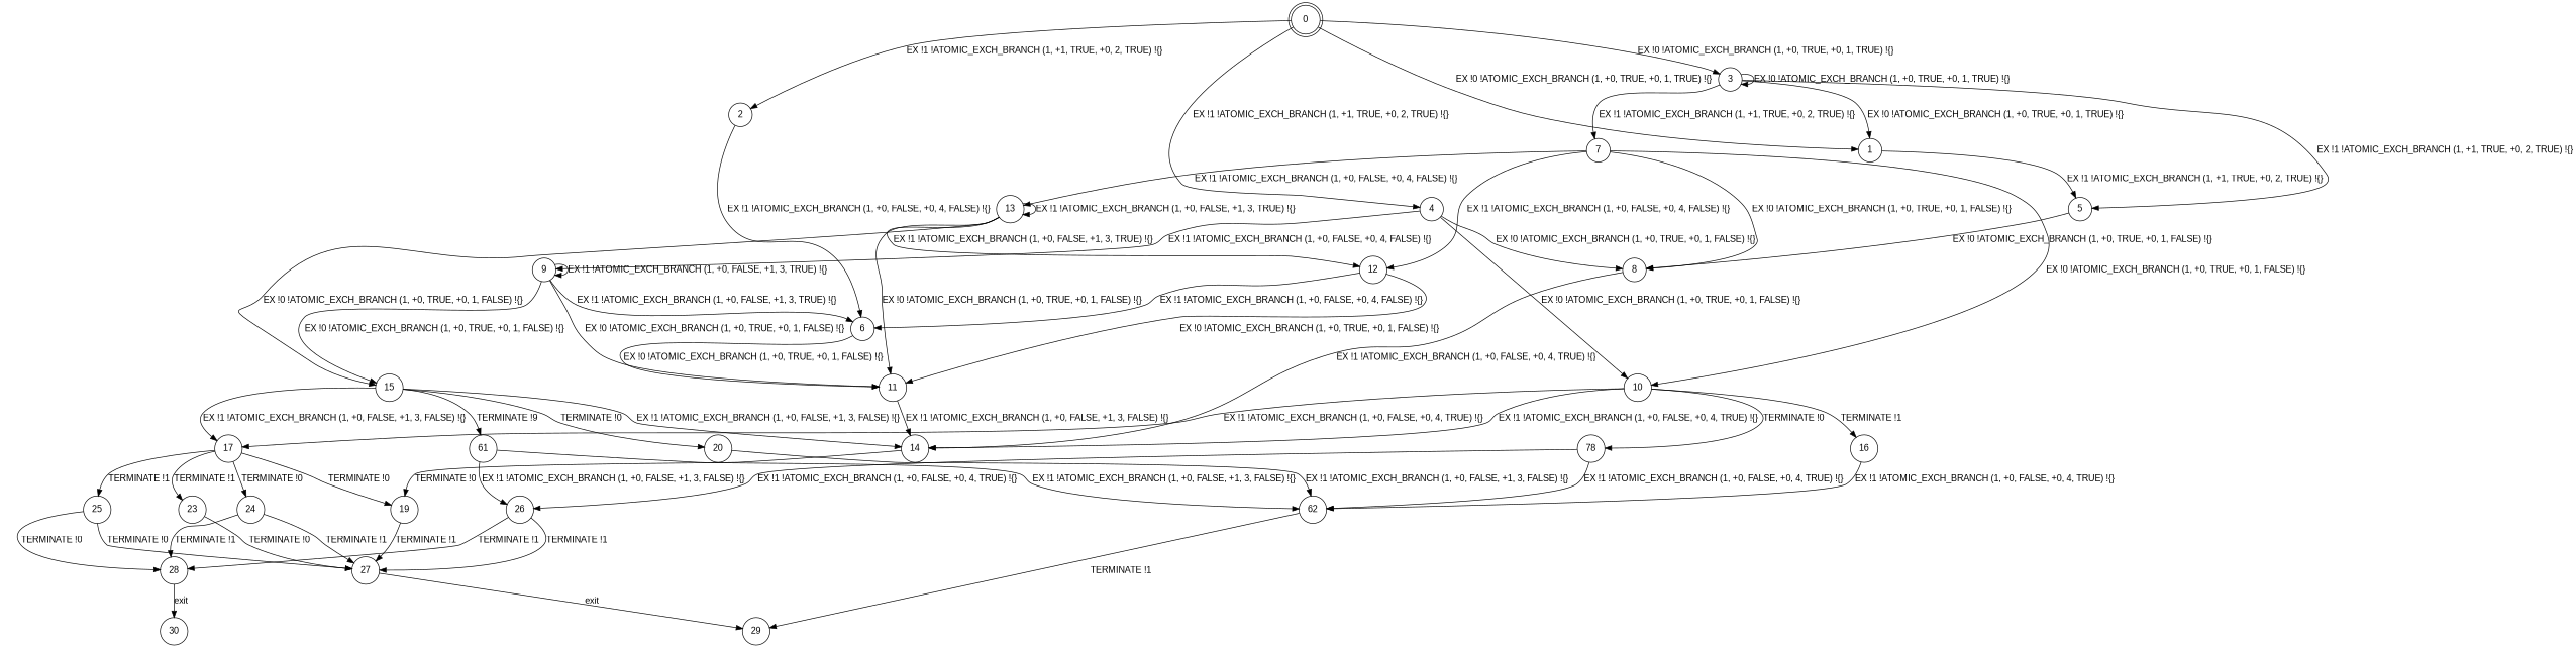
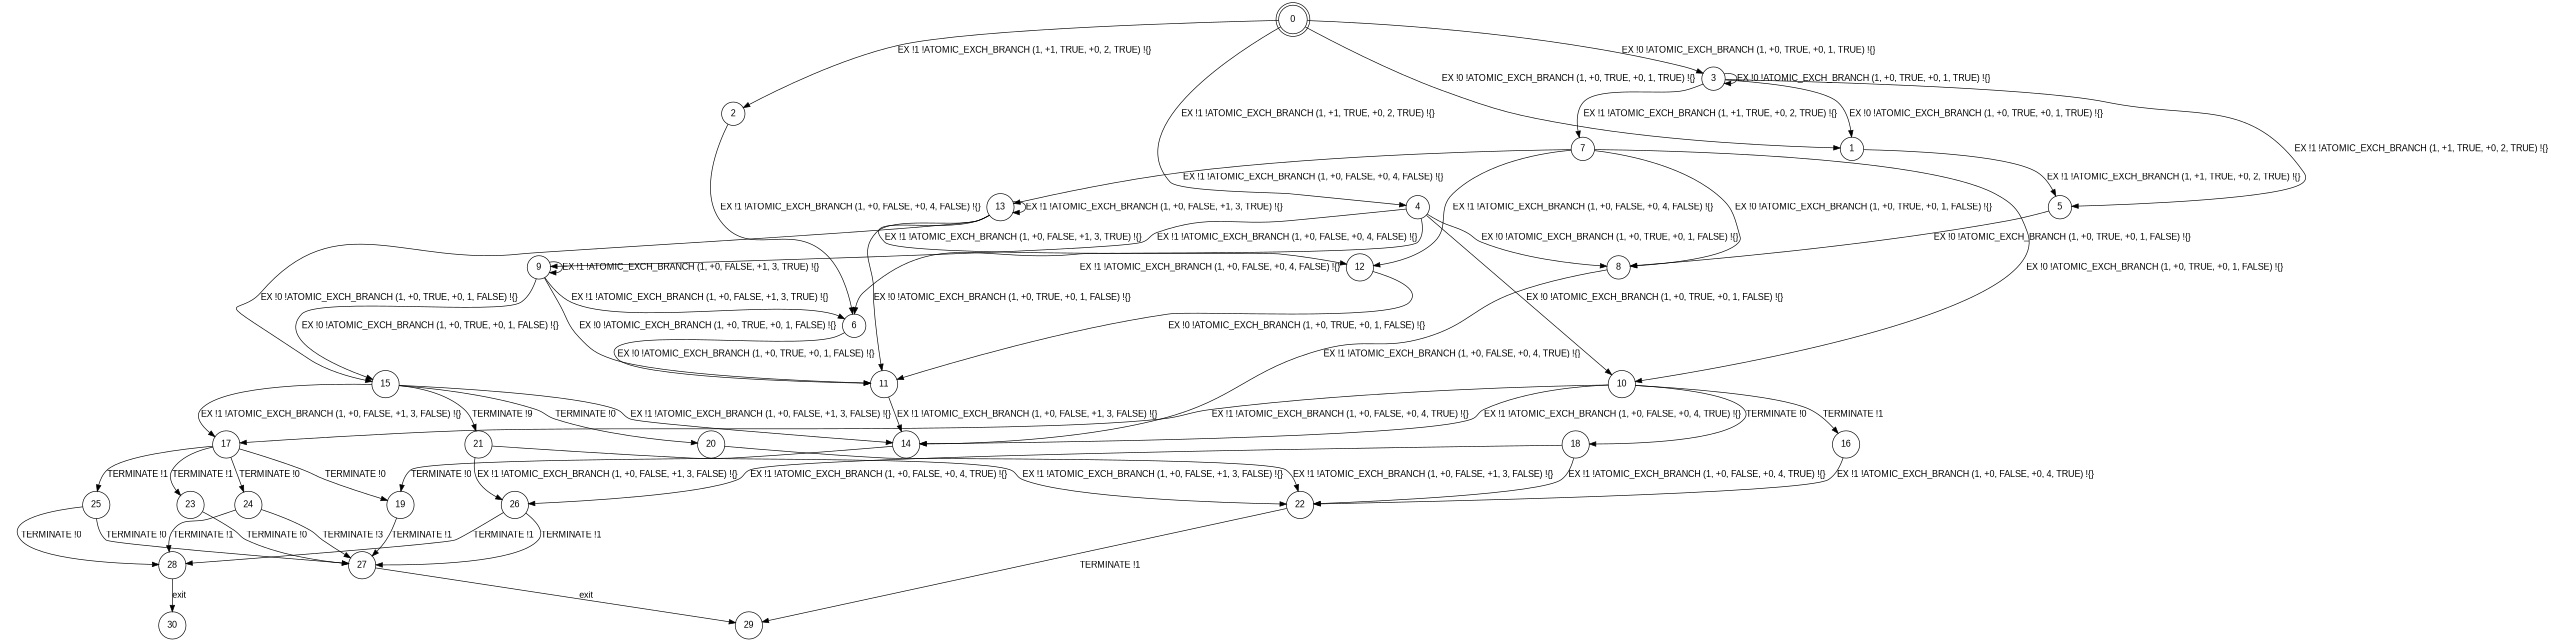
  digraph {
    fontname="Liberation Sans"
    node [fontname="Liberation Sans" shape=circle]
    edge [fontname="Liberation Sans"]
    0 [peripheries=2]
    1
    2
    3
    4
    5
    6
    7
    8
    9
    10
    11
    12
    13
    14
    15
    16
    17
-   18 [label=78]
+   18
    19
    20
-   21 [label=61]
-   22 [label=62]
+   21
+   22
    23
    24
    25
    26
    27
    29
    28
    30
    0 -> 1 [label="EX !0 !ATOMIC_EXCH_BRANCH (1, +0, TRUE, +0, 1, TRUE) !{}"]
    0 -> 2 [label="EX !1 !ATOMIC_EXCH_BRANCH (1, +1, TRUE, +0, 2, TRUE) !{}"]
    0 -> 3 [label="EX !0 !ATOMIC_EXCH_BRANCH (1, +0, TRUE, +0, 1, TRUE) !{}"]
    0 -> 4 [label="EX !1 !ATOMIC_EXCH_BRANCH (1, +1, TRUE, +0, 2, TRUE) !{}"]
    1 -> 5 [label="EX !1 !ATOMIC_EXCH_BRANCH (1, +1, TRUE, +0, 2, TRUE) !{}"]
    2 -> 6 [label="EX !1 !ATOMIC_EXCH_BRANCH (1, +0, FALSE, +0, 4, FALSE) !{}"]
    3 -> 1 [label="EX !0 !ATOMIC_EXCH_BRANCH (1, +0, TRUE, +0, 1, TRUE) !{}"]
    3 -> 3 [label="EX !0 !ATOMIC_EXCH_BRANCH (1, +0, TRUE, +0, 1, TRUE) !{}"]
    3 -> 5 [label="EX !1 !ATOMIC_EXCH_BRANCH (1, +1, TRUE, +0, 2, TRUE) !{}"]
    3 -> 7 [label="EX !1 !ATOMIC_EXCH_BRANCH (1, +1, TRUE, +0, 2, TRUE) !{}"]
-   12 -> 6 [label="EX !1 !ATOMIC_EXCH_BRANCH (1, +0, FALSE, +0, 4, FALSE) !{}"]
+   4 -> 6 [label="EX !1 !ATOMIC_EXCH_BRANCH (1, +0, FALSE, +0, 4, FALSE) !{}"]
    4 -> 8 [label="EX !0 !ATOMIC_EXCH_BRANCH (1, +0, TRUE, +0, 1, FALSE) !{}"]
    4 -> 9 [label="EX !1 !ATOMIC_EXCH_BRANCH (1, +0, FALSE, +0, 4, FALSE) !{}"]
    4 -> 10 [label="EX !0 !ATOMIC_EXCH_BRANCH (1, +0, TRUE, +0, 1, FALSE) !{}"]
    5 -> 8 [label="EX !0 !ATOMIC_EXCH_BRANCH (1, +0, TRUE, +0, 1, FALSE) !{}"]
    6 -> 11 [label="EX !0 !ATOMIC_EXCH_BRANCH (1, +0, TRUE, +0, 1, FALSE) !{}"]
    7 -> 8 [label="EX !0 !ATOMIC_EXCH_BRANCH (1, +0, TRUE, +0, 1, FALSE) !{}"]
    7 -> 10 [label="EX !0 !ATOMIC_EXCH_BRANCH (1, +0, TRUE, +0, 1, FALSE) !{}"]
    7 -> 12 [label="EX !1 !ATOMIC_EXCH_BRANCH (1, +0, FALSE, +0, 4, FALSE) !{}"]
    7 -> 13 [label="EX !1 !ATOMIC_EXCH_BRANCH (1, +0, FALSE, +0, 4, FALSE) !{}"]
    8 -> 14 [label="EX !1 !ATOMIC_EXCH_BRANCH (1, +0, FALSE, +0, 4, TRUE) !{}"]
    9 -> 6 [label="EX !1 !ATOMIC_EXCH_BRANCH (1, +0, FALSE, +1, 3, TRUE) !{}"]
    9 -> 9 [label="EX !1 !ATOMIC_EXCH_BRANCH (1, +0, FALSE, +1, 3, TRUE) !{}"]
    9 -> 11 [label="EX !0 !ATOMIC_EXCH_BRANCH (1, +0, TRUE, +0, 1, FALSE) !{}"]
    9 -> 15 [label="EX !0 !ATOMIC_EXCH_BRANCH (1, +0, TRUE, +0, 1, FALSE) !{}"]
    10 -> 14 [label="EX !1 !ATOMIC_EXCH_BRANCH (1, +0, FALSE, +0, 4, TRUE) !{}"]
    10 -> 16 [label="TERMINATE !1"]
    10 -> 17 [label="EX !1 !ATOMIC_EXCH_BRANCH (1, +0, FALSE, +0, 4, TRUE) !{}"]
    10 -> 18 [label="TERMINATE !0"]
    11 -> 14 [label="EX !1 !ATOMIC_EXCH_BRANCH (1, +0, FALSE, +1, 3, FALSE) !{}"]
    12 -> 11 [label="EX !0 !ATOMIC_EXCH_BRANCH (1, +0, TRUE, +0, 1, FALSE) !{}"]
    13 -> 11 [label="EX !0 !ATOMIC_EXCH_BRANCH (1, +0, TRUE, +0, 1, FALSE) !{}"]
    13 -> 12 [label="EX !1 !ATOMIC_EXCH_BRANCH (1, +0, FALSE, +1, 3, TRUE) !{}"]
    13 -> 13 [label="EX !1 !ATOMIC_EXCH_BRANCH (1, +0, FALSE, +1, 3, TRUE) !{}"]
    13 -> 15 [label="EX !0 !ATOMIC_EXCH_BRANCH (1, +0, TRUE, +0, 1, FALSE) !{}"]
    14 -> 19 [label="TERMINATE !0"]
    15 -> 14 [label="EX !1 !ATOMIC_EXCH_BRANCH (1, +0, FALSE, +1, 3, FALSE) !{}"]
    15 -> 17 [label="EX !1 !ATOMIC_EXCH_BRANCH (1, +0, FALSE, +1, 3, FALSE) !{}"]
    15 -> 20 [label="TERMINATE !0"]
    15 -> 21 [label="TERMINATE !9"]
    16 -> 22 [label="EX !1 !ATOMIC_EXCH_BRANCH (1, +0, FALSE, +0, 4, TRUE) !{}"]
    17 -> 19 [label="TERMINATE !0"]
    17 -> 23 [label="TERMINATE !1"]
    17 -> 24 [label="TERMINATE !0"]
    17 -> 25 [label="TERMINATE !1"]
    18 -> 22 [label="EX !1 !ATOMIC_EXCH_BRANCH (1, +0, FALSE, +0, 4, TRUE) !{}"]
    18 -> 26 [label="EX !1 !ATOMIC_EXCH_BRANCH (1, +0, FALSE, +0, 4, TRUE) !{}"]
    19 -> 27 [label="TERMINATE !1"]
    20 -> 22 [label="EX !1 !ATOMIC_EXCH_BRANCH (1, +0, FALSE, +1, 3, FALSE) !{}"]
    21 -> 22 [label="EX !1 !ATOMIC_EXCH_BRANCH (1, +0, FALSE, +1, 3, FALSE) !{}"]
    21 -> 26 [label="EX !1 !ATOMIC_EXCH_BRANCH (1, +0, FALSE, +1, 3, FALSE) !{}"]
    22 -> 29 [label="TERMINATE !1"]
    23 -> 27 [label="TERMINATE !0"]
-   24 -> 27 [label="TERMINATE !1"]
+   24 -> 27 [label="TERMINATE !3"]
    24 -> 28 [label="TERMINATE !1"]
    25 -> 27 [label="TERMINATE !0"]
    25 -> 28 [label="TERMINATE !0"]
    26 -> 27 [label="TERMINATE !1"]
    26 -> 28 [label="TERMINATE !1"]
    27 -> 29 [label=exit]
    28 -> 30 [label=exit]
  }
